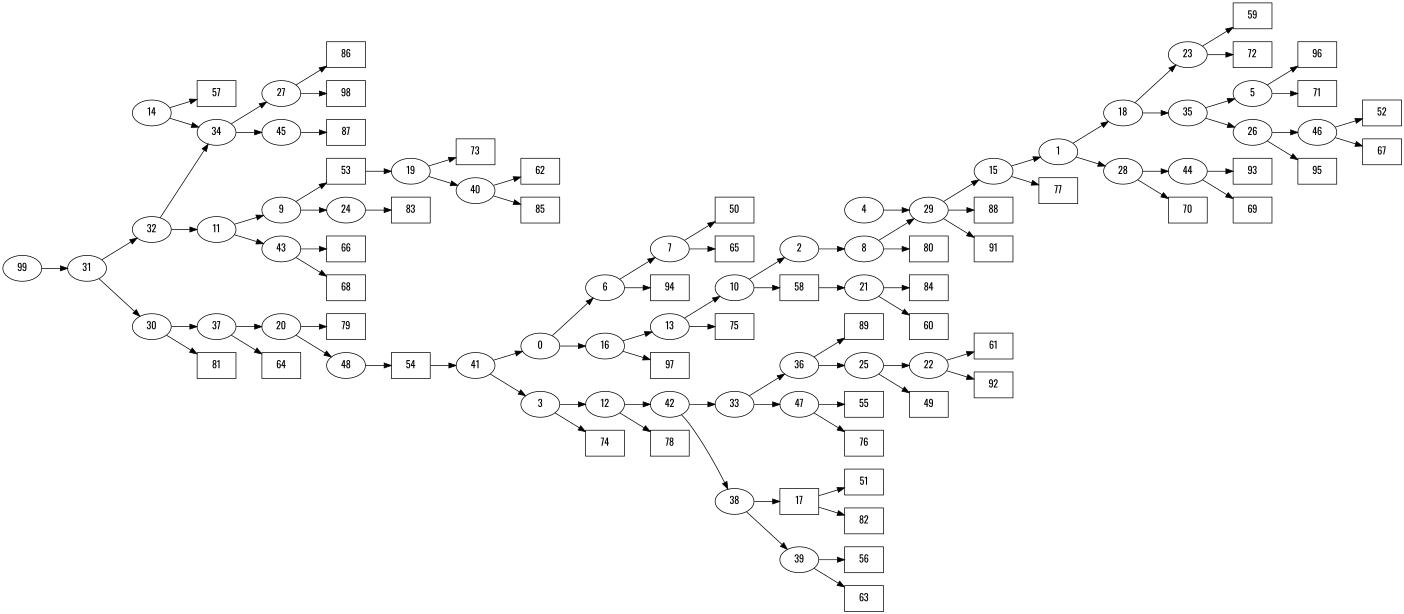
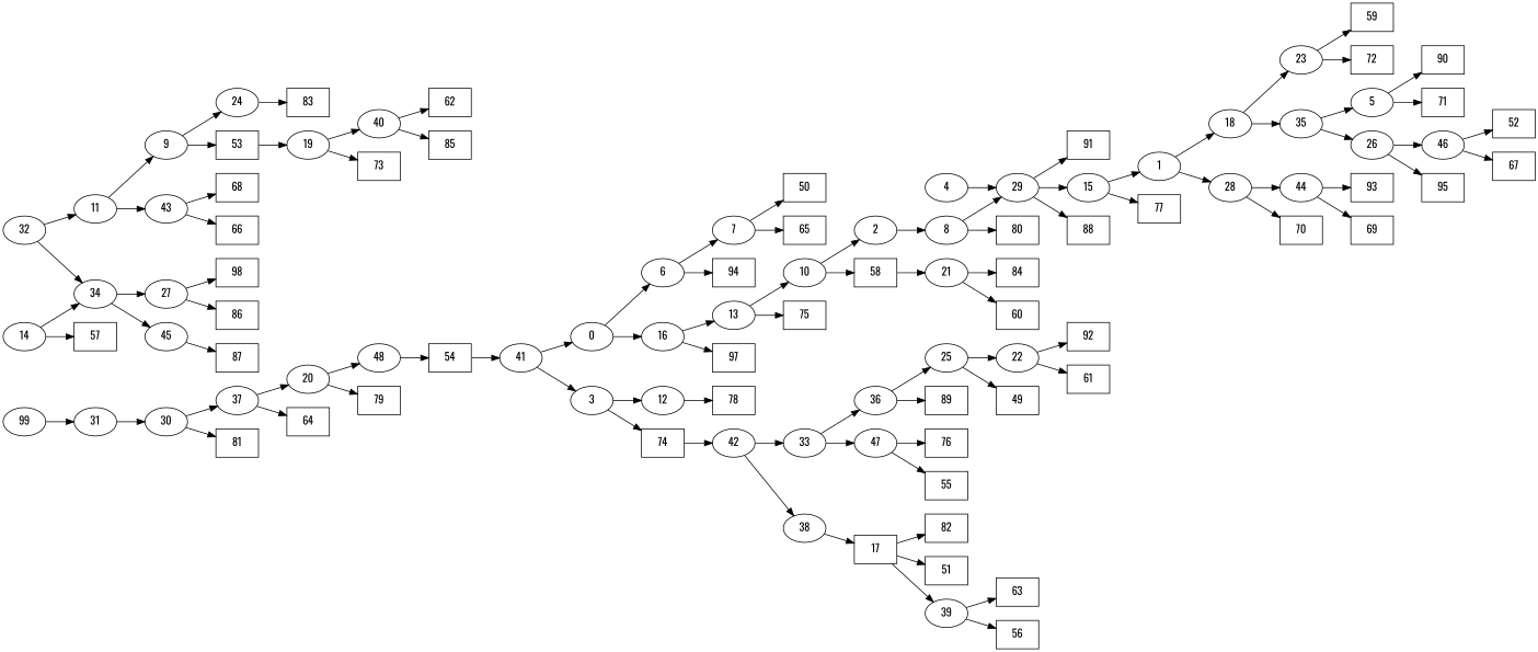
  digraph {
    fontname=Oswald
    rankdir=LR
    node [fontname=Oswald shape=box]
    edge [fontname=Oswald]
    n1 [label=0 shape=""]
    n2 [label=6 shape=""]
    n3 [label=16 shape=""]
    n4 [label=7 shape=""]
    n5 [label=94]
    n6 [label=13 shape=""]
    n7 [label=97]
    n8 [label=1 shape=""]
    n9 [label=18 shape=""]
    n10 [label=28 shape=""]
    n11 [label=23 shape=""]
    n12 [label=35 shape=""]
    n13 [label=44 shape=""]
    n14 [label=70]
    n15 [label=2 shape=""]
    n16 [label=8 shape=""]
    n17 [label=29 shape=""]
    n18 [label=80]
    n19 [label=21 shape=""]
    n20 [label=84]
    n21 [label=60]
    n22 [label=3 shape=""]
    n23 [label=12 shape=""]
    n24 [label=74]
    n25 [label=42 shape=""]
    n26 [label=78]
    n27 [label=4 shape=""]
    n28 [label=91]
    n29 [label=15 shape=""]
    n30 [label=88]
    n31 [label=5 shape=""]
-   n32 [label=96]
+   n32 [label=90]
    n33 [label=71]
    n34 [label=50]
    n35 [label=65]
    n36 [label=9 shape=""]
    n37 [label=24 shape=""]
    n38 [label=53]
    n39 [label=83]
    n40 [label=19 shape=""]
    n41 [label=10 shape=""]
    n42 [label=58]
    n43 [label=11 shape=""]
    n44 [label=43 shape=""]
    n45 [label=68]
    n46 [label=66]
    n47 [label=33 shape=""]
    n48 [label=38 shape=""]
    n49 [label=75]
    n50 [label=14 shape=""]
    n51 [label=34 shape=""]
    n52 [label=57]
    n53 [label=27 shape=""]
    n54 [label=45 shape=""]
    n55 [label=77]
    n56 [label=17]
    n57 [label=82]
    n58 [label=51]
    n59 [label=59]
    n60 [label=72]
    n61 [label=26 shape=""]
    n62 [label=40 shape=""]
    n63 [label=73]
    n64 [label=62]
    n65 [label=85]
    n66 [label=20 shape=""]
    n67 [label=48 shape=""]
    n68 [label=79]
    n69 [label=54]
    n70 [label=22 shape=""]
    n71 [label=92]
    n72 [label=61]
    n73 [label=25 shape=""]
    n74 [label=49]
    n75 [label=46 shape=""]
    n76 [label=95]
    n77 [label=52]
    n78 [label=67]
    n79 [label=98]
    n80 [label=86]
    n81 [label=93]
    n82 [label=69]
    n83 [label=30 shape=""]
    n84 [label=37 shape=""]
    n85 [label=81]
    n86 [label=64]
    n87 [label=31 shape=""]
    n88 [label=32 shape=""]
    n89 [label=36 shape=""]
    n90 [label=47 shape=""]
    n91 [label=89]
    n92 [label=76]
    n93 [label=55]
    n94 [label=87]
    n95 [label=39 shape=""]
    n96 [label=63]
    n97 [label=56]
    n98 [label=41 shape=""]
    n99 [label=99 shape=""]
    n1 -> n2
    n1 -> n3
    n2 -> n4
    n2 -> n5
    n3 -> n6
    n3 -> n7
    n4 -> n34
    n4 -> n35
    n6 -> n41
    n6 -> n49
    n8 -> n9
    n8 -> n10
    n9 -> n11
    n9 -> n12
    n10 -> n13
    n10 -> n14
    n11 -> n59
    n11 -> n60
    n12 -> n31
    n12 -> n61
    n13 -> n81
    n13 -> n82
    n15 -> n16
    n16 -> n17
    n16 -> n18
    n17 -> n28
    n17 -> n29
    n17 -> n30
    n19 -> n20
    n19 -> n21
    n22 -> n23
    n22 -> n24
-   n23 -> n25
+   n24 -> n25
    n23 -> n26
    n25 -> n47
    n25 -> n48
    n27 -> n17
    n29 -> n8
    n29 -> n55
    n31 -> n32
    n31 -> n33
    n36 -> n37
    n36 -> n38
    n37 -> n39
    n38 -> n40
    n40 -> n62
    n40 -> n63
    n41 -> n15
    n41 -> n42
    n42 -> n19
    n43 -> n36
    n43 -> n44
    n44 -> n45
    n44 -> n46
    n47 -> n89
    n47 -> n90
    n48 -> n56
-   n48 -> n95
+   n56 -> n95
    n50 -> n51
    n50 -> n52
    n51 -> n53
    n51 -> n54
    n53 -> n79
    n53 -> n80
    n54 -> n94
    n56 -> n57
    n56 -> n58
    n61 -> n75
    n61 -> n76
    n62 -> n64
    n62 -> n65
    n66 -> n67
    n66 -> n68
    n67 -> n69
    n69 -> n98
    n70 -> n71
    n70 -> n72
    n73 -> n70
    n73 -> n74
    n75 -> n77
    n75 -> n78
    n83 -> n84
    n83 -> n85
    n84 -> n66
    n84 -> n86
    n87 -> n83
-   n87 -> n88
    n88 -> n43
    n88 -> n51
    n89 -> n73
    n89 -> n91
    n90 -> n92
    n90 -> n93
    n95 -> n96
    n95 -> n97
    n98 -> n1
    n98 -> n22
    n99 -> n87
  }
